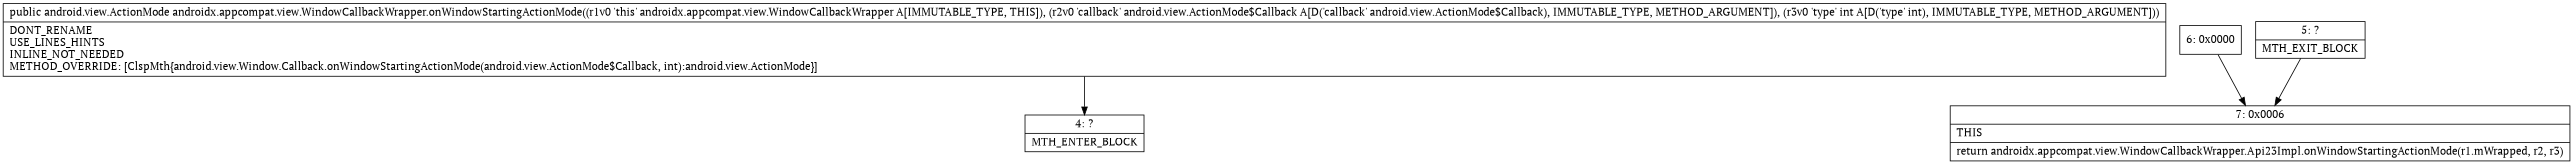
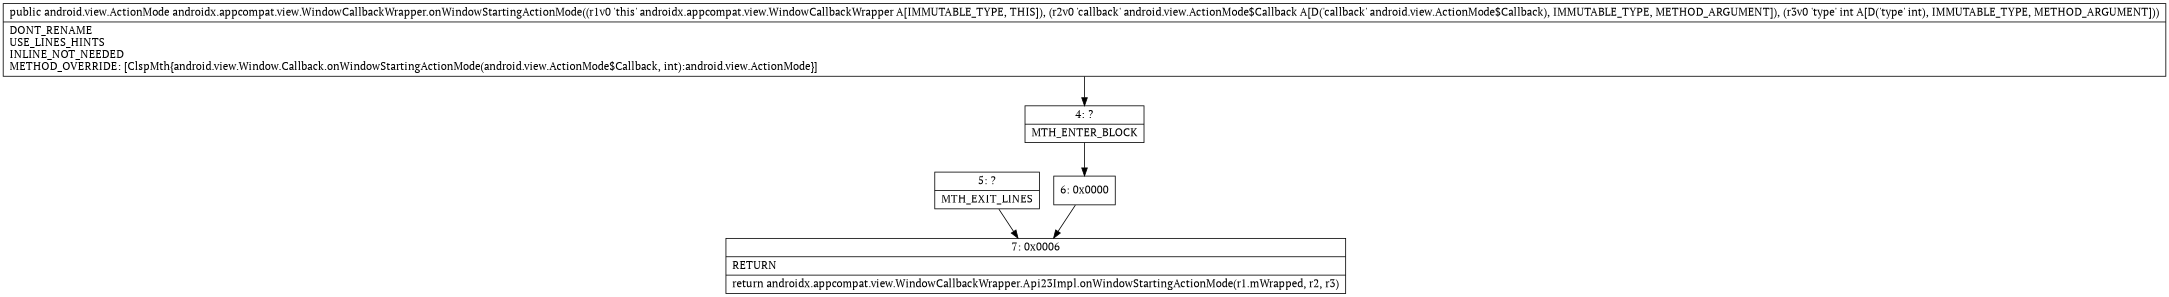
  digraph {
    fontname="PT Serif"
    node [fontname="PT Serif" shape=record]
    edge [fontname="PT Serif"]
    n1 [label="{4\:\ ?|MTH_ENTER_BLOCK\l}"]
    n2 [label="{6\:\ 0x0000}"]
-   n3 [label="{7\:\ 0x0006|THIS\l|return androidx.appcompat.view.WindowCallbackWrapper.Api23Impl.onWindowStartingActionMode(r1.mWrapped, r2, r3)\l}"]
-   n4 [label="{5\:\ ?|MTH_EXIT_BLOCK\l}"]
+   n3 [label="{7\:\ 0x0006|RETURN\l|return androidx.appcompat.view.WindowCallbackWrapper.Api23Impl.onWindowStartingActionMode(r1.mWrapped, r2, r3)\l}"]
+   n4 [label="{5\:\ ?|MTH_EXIT_LINES\l}"]
    n5 [label="{public android.view.ActionMode androidx.appcompat.view.WindowCallbackWrapper.onWindowStartingActionMode((r1v0 'this' androidx.appcompat.view.WindowCallbackWrapper A[IMMUTABLE_TYPE, THIS]), (r2v0 'callback' android.view.ActionMode$Callback A[D('callback' android.view.ActionMode$Callback), IMMUTABLE_TYPE, METHOD_ARGUMENT]), (r3v0 'type' int A[D('type' int), IMMUTABLE_TYPE, METHOD_ARGUMENT]))  | DONT_RENAME\lUSE_LINES_HINTS\lINLINE_NOT_NEEDED\lMETHOD_OVERRIDE: [ClspMth\{android.view.Window.Callback.onWindowStartingActionMode(android.view.ActionMode$Callback, int):android.view.ActionMode\}]\l}"]
+   n1 -> n2
    n2 -> n3
    n4 -> n3
    n5 -> n1
  }
